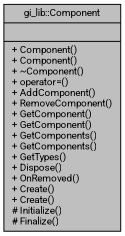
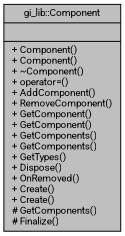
  digraph {
    fontname=Roboto
-   n1 [color=black fillcolor=grey75 fontcolor=black fontname=Roboto fontsize=10 height=0.2 label="{gi_lib::Component\n||+ Component()\l+ Component()\l+ ~Component()\l+ operator=()\l+ AddComponent()\l+ RemoveComponent()\l+ GetComponent()\l+ GetComponent()\l+ GetComponents()\l+ GetComponents()\l+ GetTypes()\l+ Dispose()\l+ OnRemoved()\l+ Create()\l+ Create()\l# Initialize()\l# Finalize()\l}" shape=record style=filled width=0.4]
+   n1 [color=black fillcolor=grey75 fontcolor=black fontname=Roboto fontsize=10 height=0.2 label="{gi_lib::Component\n||+ Component()\l+ Component()\l+ ~Component()\l+ operator=()\l+ AddComponent()\l+ RemoveComponent()\l+ GetComponent()\l+ GetComponent()\l+ GetComponents()\l+ GetComponents()\l+ GetTypes()\l+ Dispose()\l+ OnRemoved()\l+ Create()\l+ Create()\l# GetComponents()\l# Finalize()\l}" shape=record style=filled width=0.4]
  }
